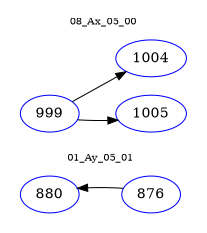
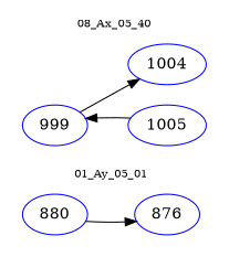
  digraph {
    rankdir=LR
    node [color=blue]
    edge [color=black]
    n1 [label=880]
    n2 [label=876]
    n3 [label=999]
    n4 [label=1005]
    n5 [label=1004]
    subgraph cluster_1 {
      color=white
      fontsize=10
      label="01_Ay_05_01"
      n1
      n2
    }
    subgraph cluster_2 {
      color=white
      fontsize=10
-     label="08_Ax_05_00"
+     label="08_Ax_05_40"
      n3
      n4
      n5
    }
-   n2 -> n1
-   n3 -> n4
+   n1 -> n2
+   n4 -> n3
    n3 -> n5
  }
